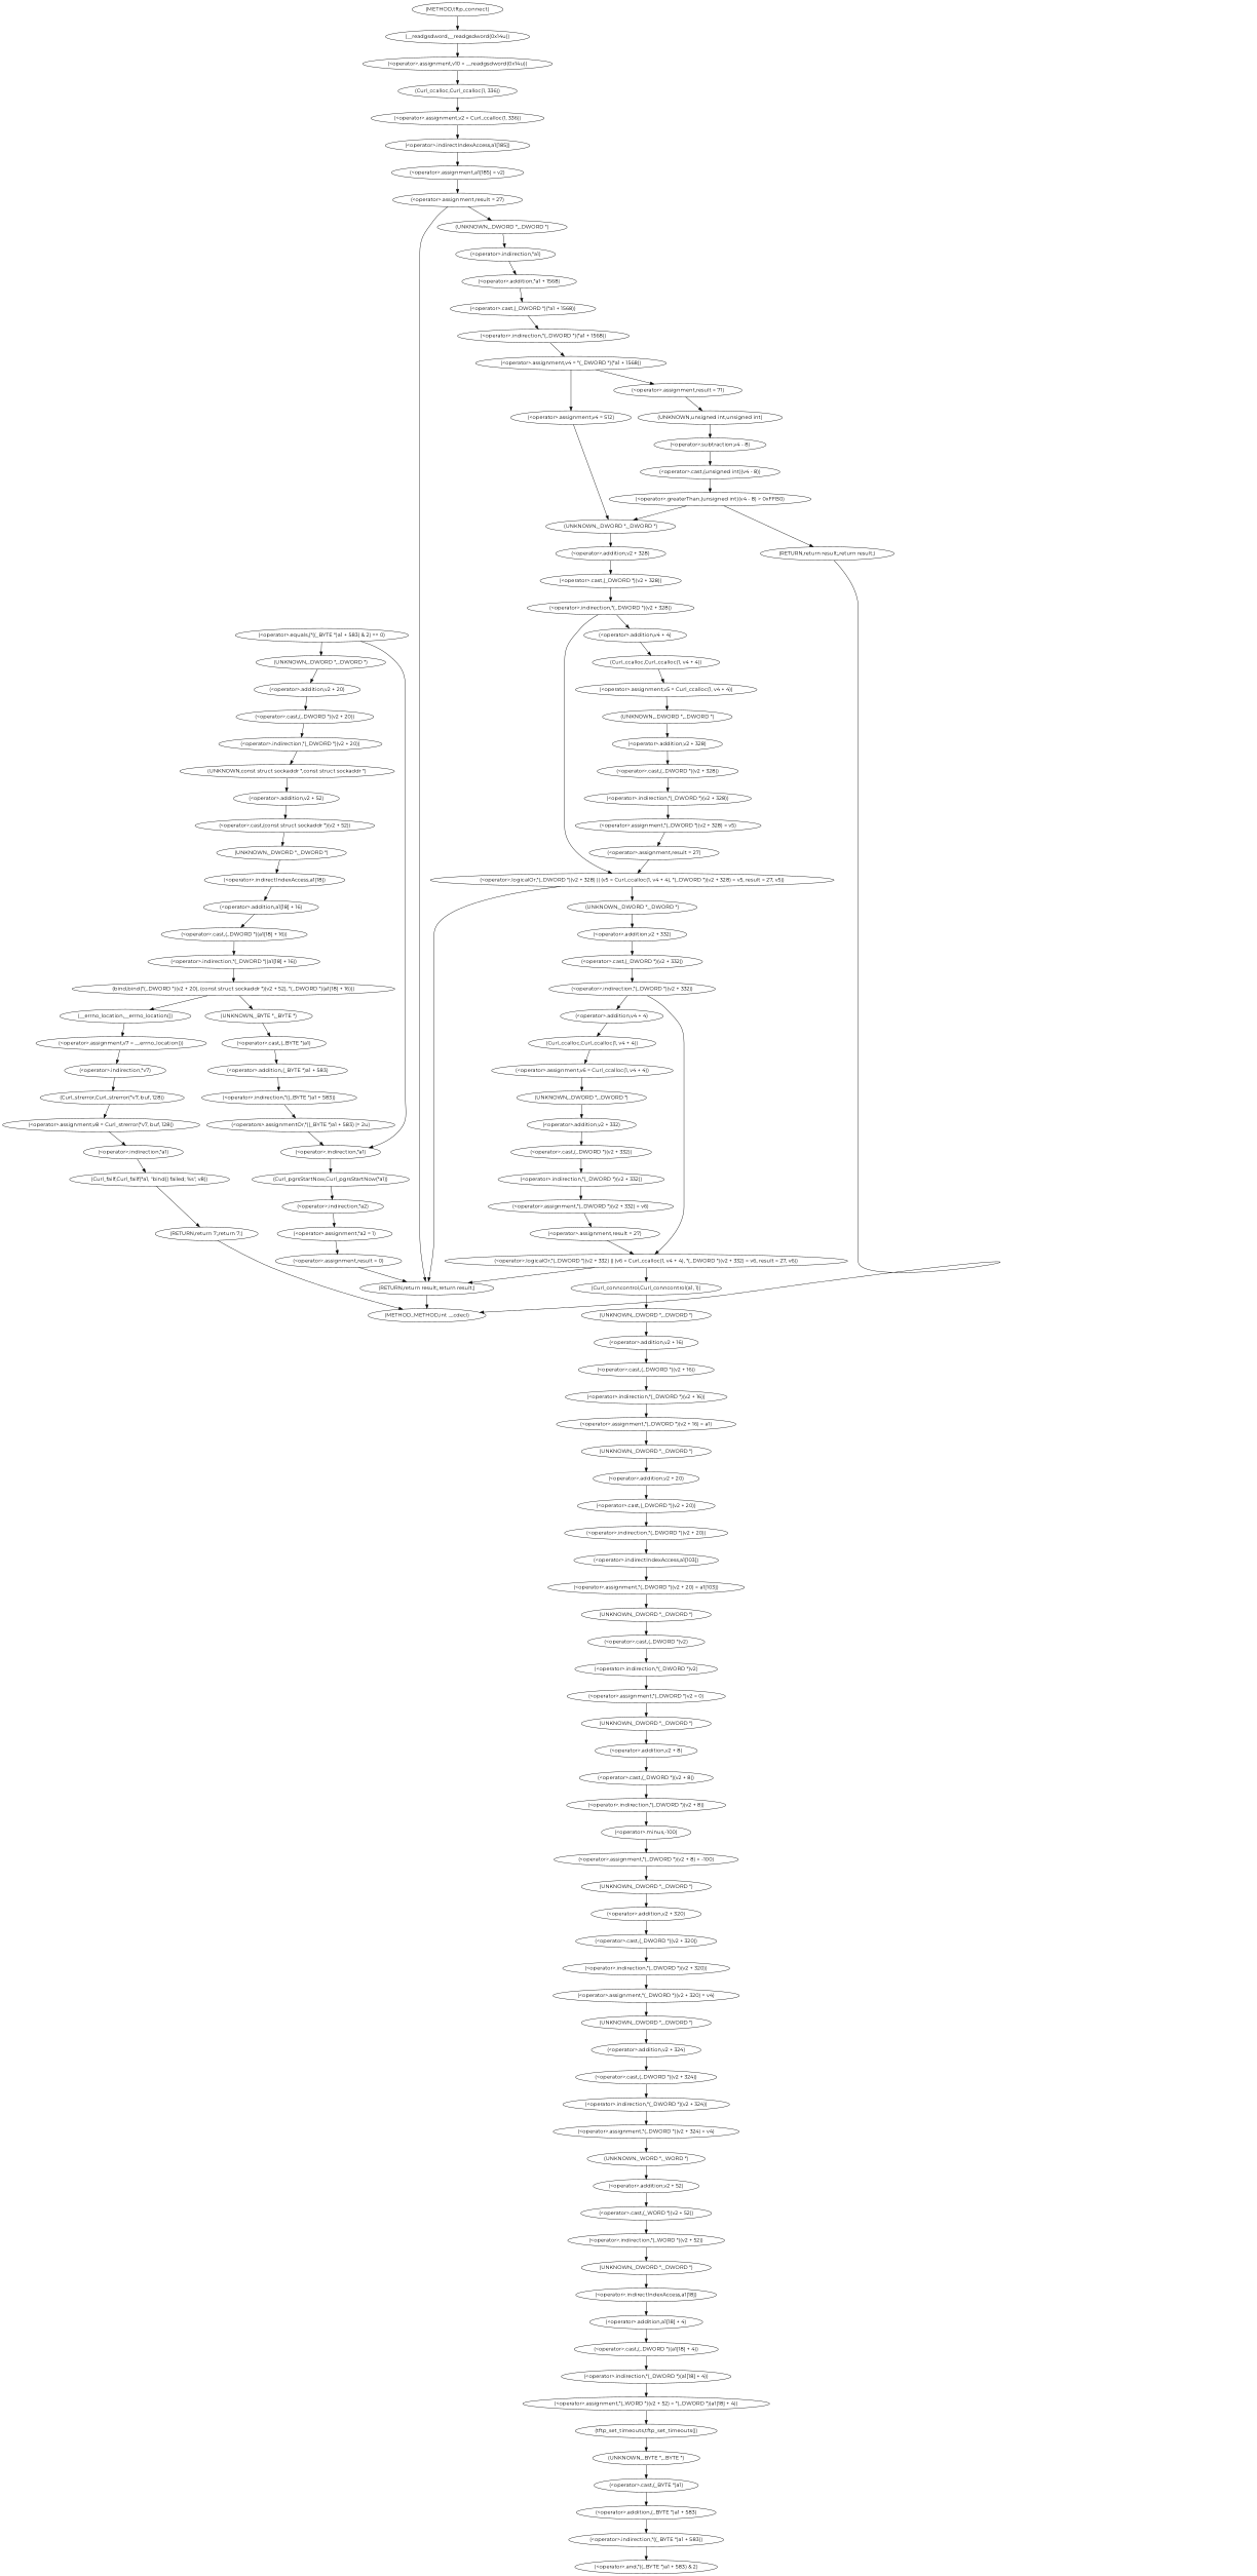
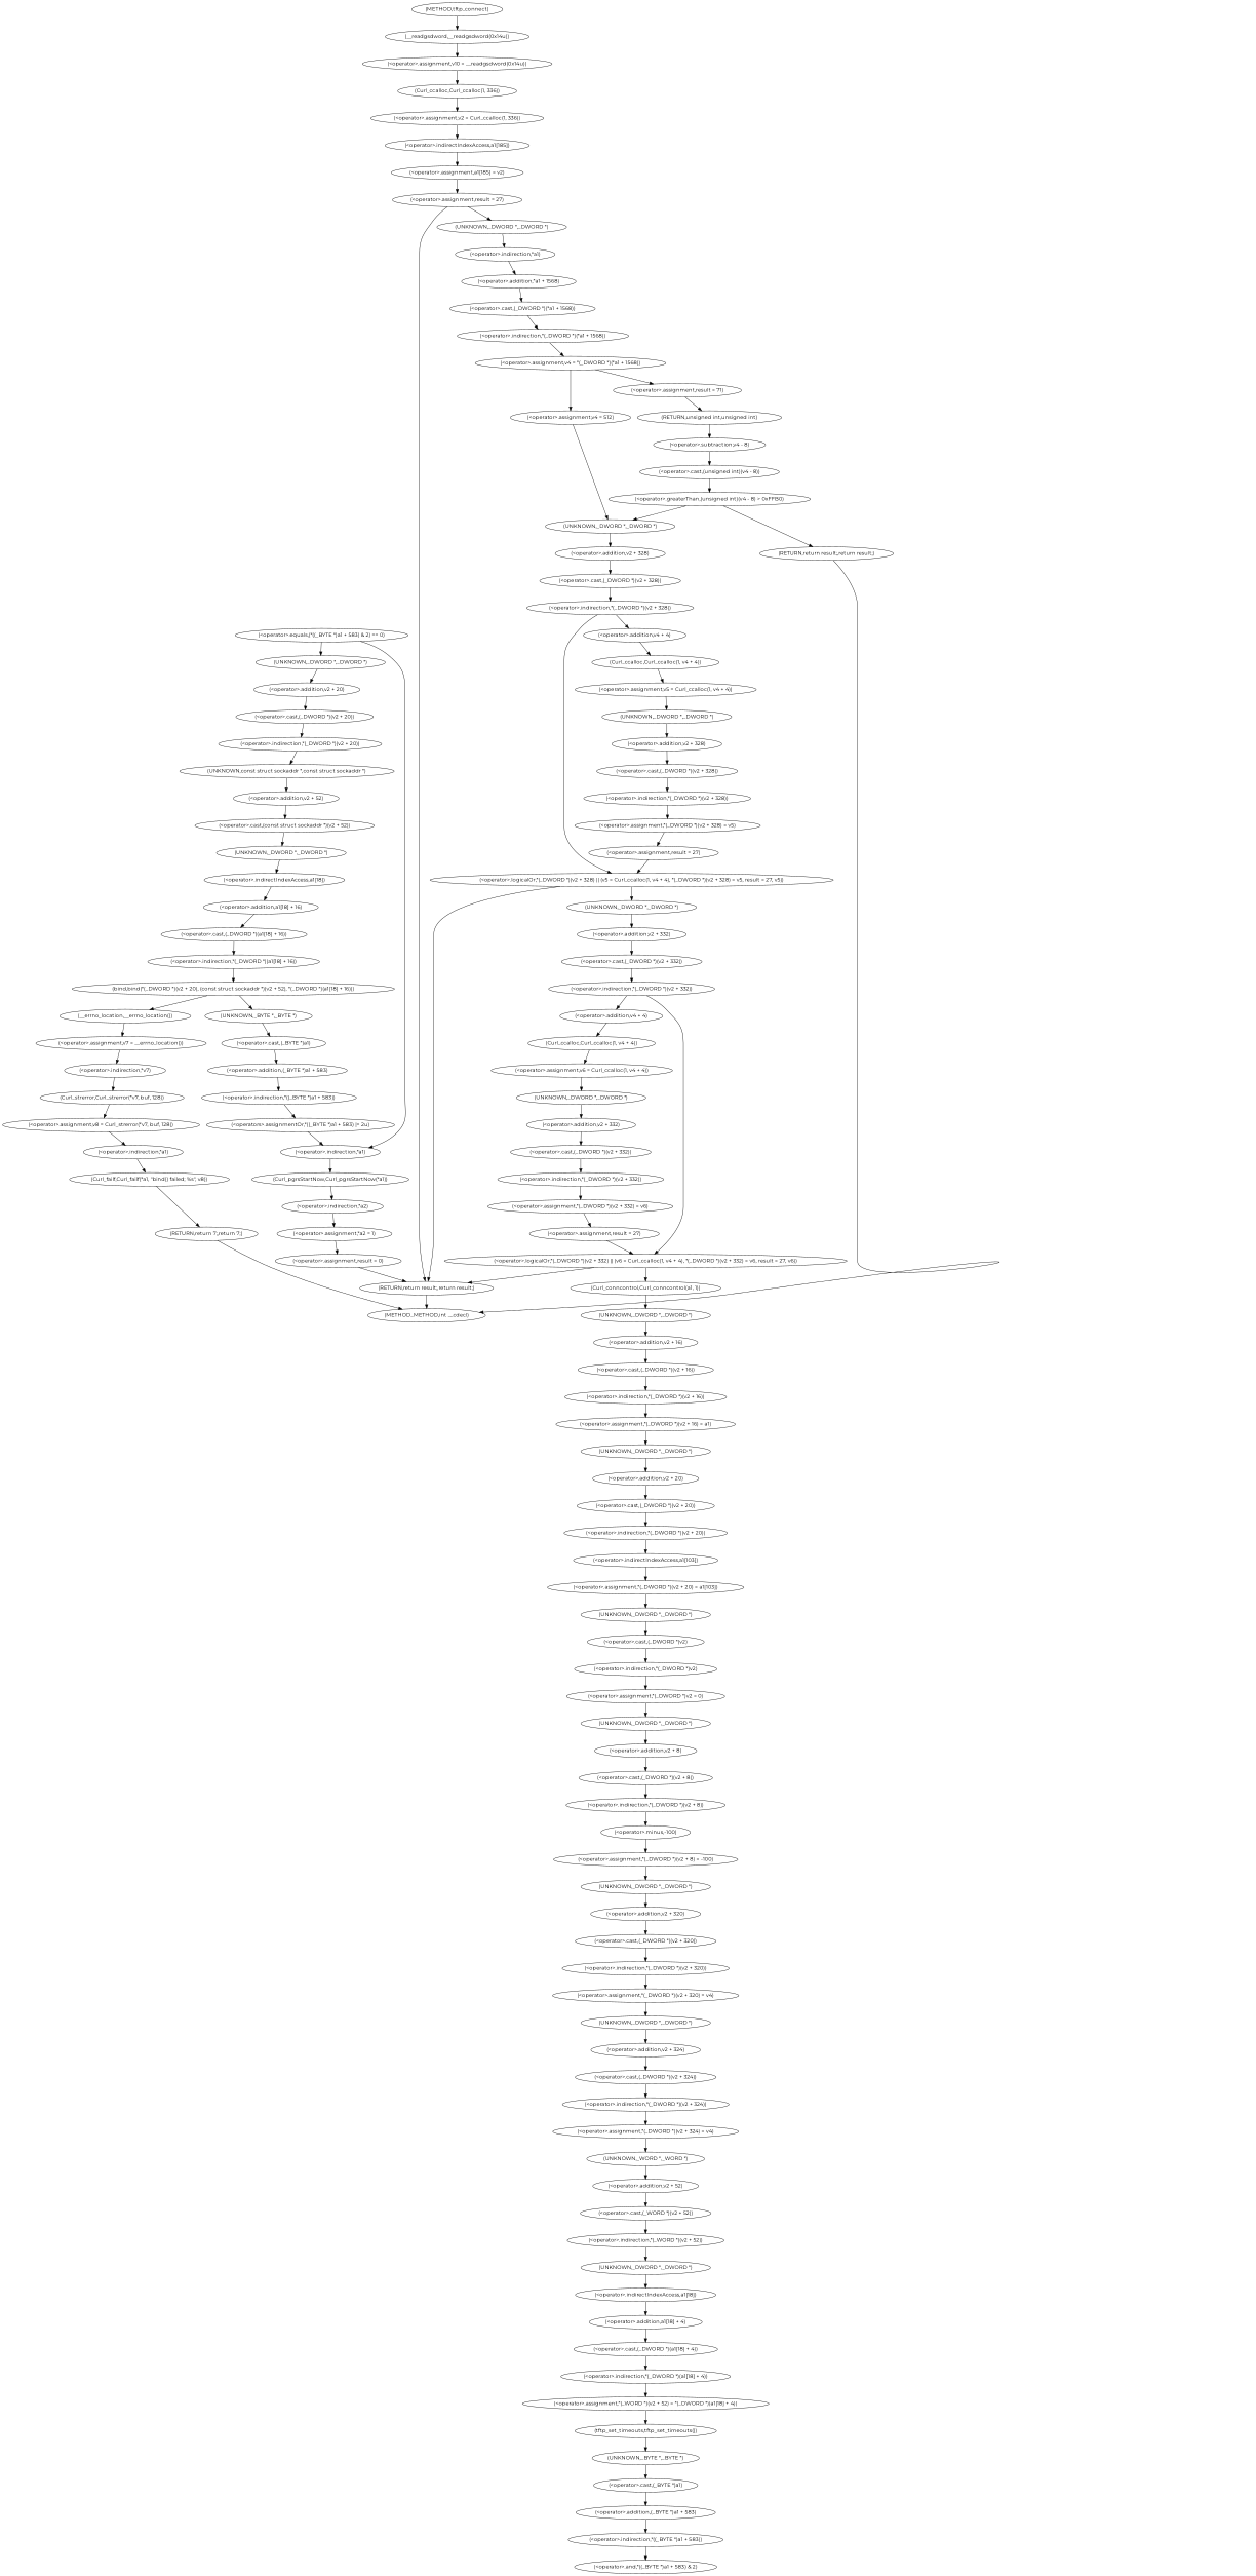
  digraph {
    fontname=Montserrat
    node [fontname=Montserrat]
    edge [fontname=Montserrat]
    n1 [label="(<operator>.assignment,v10 = __readgsdword(0x14u))"]
    n2 [label="(Curl_ccalloc,Curl_ccalloc(1, 336))"]
    n3 [label="(<operator>.assignment,v2 = Curl_ccalloc(1, 336))"]
    n4 [label="(__readgsdword,__readgsdword(0x14u))"]
    n5 [label="(<operator>.indirectIndexAccess,a1[185])"]
    n6 [label="(<operator>.assignment,a1[185] = v2)"]
    n7 [label="(<operator>.assignment,result = 27)"]
    n8 [label="(UNKNOWN,_DWORD *,_DWORD *)"]
    n9 [label="(RETURN,return result;,return result;)"]
    n10 [label="(<operator>.indirection,*a1)"]
    n11 [label="(METHOD_METHOD,int __cdecl)"]
    n12 [label="(<operator>.assignment,v4 = *(_DWORD *)(*a1 + 1568))"]
    n13 [label="(<operator>.assignment,result = 71)"]
    n14 [label="(<operator>.assignment,v4 = 512)"]
-   n15 [label="(UNKNOWN,unsigned int,unsigned int)"]
+   n15 [label="(RETURN,unsigned int,unsigned int)"]
    n16 [label="(UNKNOWN,_DWORD *,_DWORD *)"]
    n17 [label="(<operator>.indirection,*(_DWORD *)(*a1 + 1568))"]
    n18 [label="(<operator>.cast,(_DWORD *)(*a1 + 1568))"]
    n19 [label="(<operator>.addition,*a1 + 1568)"]
    n20 [label="(<operator>.subtraction,v4 - 8)"]
    n21 [label="(<operator>.greaterThan,(unsigned int)(v4 - 8) > 0xFFB0)"]
    n22 [label="(RETURN,return result;,return result;)"]
    n23 [label="(<operator>.addition,v2 + 328)"]
    n24 [label="(<operator>.cast,(unsigned int)(v4 - 8))"]
    n25 [label="(<operator>.logicalOr,*(_DWORD *)(v2 + 328) || (v5 = Curl_ccalloc(1, v4 + 4), *(_DWORD *)(v2 + 328) = v5, result = 27, v5))"]
    n26 [label="(UNKNOWN,_DWORD *,_DWORD *)"]
    n27 [label="(<operator>.addition,v2 + 332)"]
    n28 [label="(<operator>.indirection,*(_DWORD *)(v2 + 328))"]
    n29 [label="(<operator>.addition,v4 + 4)"]
    n30 [label="(Curl_ccalloc,Curl_ccalloc(1, v4 + 4))"]
    n31 [label="(<operator>.cast,(_DWORD *)(v2 + 328))"]
    n32 [label="(<operator>.assignment,v5 = Curl_ccalloc(1, v4 + 4))"]
    n33 [label="(UNKNOWN,_DWORD *,_DWORD *)"]
    n34 [label="(<operator>.addition,v2 + 328)"]
    n35 [label="(<operator>.assignment,*(_DWORD *)(v2 + 328) = v5)"]
    n36 [label="(<operator>.assignment,result = 27)"]
    n37 [label="(<operator>.indirection,*(_DWORD *)(v2 + 328))"]
    n38 [label="(<operator>.cast,(_DWORD *)(v2 + 328))"]
    n39 [label="(<operator>.logicalOr,*(_DWORD *)(v2 + 332) || (v6 = Curl_ccalloc(1, v4 + 4), *(_DWORD *)(v2 + 332) = v6, result = 27, v6))"]
    n40 [label="(Curl_conncontrol,Curl_conncontrol(a1, 1))"]
    n41 [label="(UNKNOWN,_DWORD *,_DWORD *)"]
    n42 [label="(<operator>.indirection,*(_DWORD *)(v2 + 332))"]
    n43 [label="(<operator>.addition,v4 + 4)"]
    n44 [label="(Curl_ccalloc,Curl_ccalloc(1, v4 + 4))"]
    n45 [label="(<operator>.cast,(_DWORD *)(v2 + 332))"]
    n46 [label="(<operator>.assignment,v6 = Curl_ccalloc(1, v4 + 4))"]
    n47 [label="(UNKNOWN,_DWORD *,_DWORD *)"]
    n48 [label="(<operator>.addition,v2 + 332)"]
    n49 [label="(<operator>.assignment,*(_DWORD *)(v2 + 332) = v6)"]
    n50 [label="(<operator>.assignment,result = 27)"]
    n51 [label="(<operator>.indirection,*(_DWORD *)(v2 + 332))"]
    n52 [label="(<operator>.cast,(_DWORD *)(v2 + 332))"]
    n53 [label="(<operator>.addition,v2 + 16)"]
    n54 [label="(<operator>.assignment,*(_DWORD *)(v2 + 16) = a1)"]
    n55 [label="(UNKNOWN,_DWORD *,_DWORD *)"]
    n56 [label="(<operator>.addition,v2 + 20)"]
    n57 [label="(<operator>.indirection,*(_DWORD *)(v2 + 16))"]
    n58 [label="(<operator>.cast,(_DWORD *)(v2 + 16))"]
    n59 [label="(<operator>.assignment,*(_DWORD *)(v2 + 20) = a1[103])"]
    n60 [label="(UNKNOWN,_DWORD *,_DWORD *)"]
    n61 [label="(<operator>.cast,(_DWORD *)v2)"]
    n62 [label="(<operator>.indirection,*(_DWORD *)(v2 + 20))"]
    n63 [label="(<operator>.indirectIndexAccess,a1[103])"]
    n64 [label="(<operator>.cast,(_DWORD *)(v2 + 20))"]
    n65 [label="(<operator>.assignment,*(_DWORD *)v2 = 0)"]
    n66 [label="(UNKNOWN,_DWORD *,_DWORD *)"]
    n67 [label="(<operator>.addition,v2 + 8)"]
    n68 [label="(<operator>.indirection,*(_DWORD *)v2)"]
    n69 [label="(<operator>.assignment,*(_DWORD *)(v2 + 8) = -100)"]
    n70 [label="(UNKNOWN,_DWORD *,_DWORD *)"]
    n71 [label="(<operator>.addition,v2 + 320)"]
    n72 [label="(<operator>.indirection,*(_DWORD *)(v2 + 8))"]
    n73 [label="(<operator>.minus,-100)"]
    n74 [label="(<operator>.cast,(_DWORD *)(v2 + 8))"]
    n75 [label="(<operator>.assignment,*(_DWORD *)(v2 + 320) = v4)"]
    n76 [label="(UNKNOWN,_DWORD *,_DWORD *)"]
    n77 [label="(<operator>.addition,v2 + 324)"]
    n78 [label="(<operator>.indirection,*(_DWORD *)(v2 + 320))"]
    n79 [label="(<operator>.cast,(_DWORD *)(v2 + 320))"]
    n80 [label="(<operator>.assignment,*(_DWORD *)(v2 + 324) = v4)"]
    n81 [label="(UNKNOWN,_WORD *,_WORD *)"]
    n82 [label="(<operator>.addition,v2 + 52)"]
    n83 [label="(<operator>.indirection,*(_DWORD *)(v2 + 324))"]
    n84 [label="(<operator>.cast,(_DWORD *)(v2 + 324))"]
    n85 [label="(<operator>.assignment,*(_WORD *)(v2 + 52) = *(_DWORD *)(a1[18] + 4))"]
    n86 [label="(tftp_set_timeouts,tftp_set_timeouts())"]
    n87 [label="(UNKNOWN,_BYTE *,_BYTE *)"]
    n88 [label="(<operator>.indirection,*(_WORD *)(v2 + 52))"]
    n89 [label="(UNKNOWN,_DWORD *,_DWORD *)"]
    n90 [label="(<operator>.indirectIndexAccess,a1[18])"]
    n91 [label="(<operator>.cast,(_WORD *)(v2 + 52))"]
    n92 [label="(<operator>.indirection,*(_DWORD *)(a1[18] + 4))"]
    n93 [label="(<operator>.cast,(_DWORD *)(a1[18] + 4))"]
    n94 [label="(<operator>.addition,a1[18] + 4)"]
    n95 [label="(<operator>.cast,(_BYTE *)a1)"]
    n96 [label="(<operator>.equals,(*((_BYTE *)a1 + 583) & 2) == 0)"]
    n97 [label="(UNKNOWN,_DWORD *,_DWORD *)"]
    n98 [label="(<operator>.indirection,*a1)"]
    n99 [label="(<operator>.addition,v2 + 20)"]
    n100 [label="(Curl_pgrsStartNow,Curl_pgrsStartNow(*a1))"]
    n101 [label="(<operator>.and,*((_BYTE *)a1 + 583) & 2)"]
    n102 [label="(<operator>.indirection,*((_BYTE *)a1 + 583))"]
    n103 [label="(<operator>.addition,(_BYTE *)a1 + 583)"]
    n104 [label="(bind,bind(*(_DWORD *)(v2 + 20), (const struct sockaddr *)(v2 + 52), *(_DWORD *)(a1[18] + 16)))"]
    n105 [label="(__errno_location,__errno_location())"]
    n106 [label="(UNKNOWN,_BYTE *,_BYTE *)"]
    n107 [label="(<operator>.assignment,v7 = __errno_location())"]
    n108 [label="(<operator>.cast,(_BYTE *)a1)"]
    n109 [label="(<operator>.indirection,*(_DWORD *)(v2 + 20))"]
    n110 [label="(UNKNOWN,const struct sockaddr *,const struct sockaddr *)"]
    n111 [label="(<operator>.addition,v2 + 52)"]
    n112 [label="(<operator>.cast,(_DWORD *)(v2 + 20))"]
    n113 [label="(<operator>.cast,(const struct sockaddr *)(v2 + 52))"]
    n114 [label="(UNKNOWN,_DWORD *,_DWORD *)"]
    n115 [label="(<operator>.indirectIndexAccess,a1[18])"]
    n116 [label="(<operator>.indirection,*(_DWORD *)(a1[18] + 16))"]
    n117 [label="(<operator>.cast,(_DWORD *)(a1[18] + 16))"]
    n118 [label="(<operator>.addition,a1[18] + 16)"]
    n119 [label="(<operator>.indirection,*v7)"]
    n120 [label="(Curl_strerror,Curl_strerror(*v7, buf, 128))"]
    n121 [label="(<operator>.assignment,v8 = Curl_strerror(*v7, buf, 128))"]
    n122 [label="(<operator>.indirection,*a1)"]
    n123 [label="(Curl_failf,Curl_failf(*a1, \"bind() failed; %s\", v8))"]
    n124 [label="(RETURN,return 7;,return 7;)"]
    n125 [label="(<operators>.assignmentOr,*((_BYTE *)a1 + 583) |= 2u)"]
    n126 [label="(<operator>.indirection,*((_BYTE *)a1 + 583))"]
    n127 [label="(<operator>.addition,(_BYTE *)a1 + 583)"]
    n128 [label="(<operator>.indirection,*a2)"]
    n129 [label="(<operator>.assignment,*a2 = 1)"]
    n130 [label="(<operator>.assignment,result = 0)"]
    n131 [label="(METHOD,tftp_connect)"]
    n1 -> n2
    n2 -> n3
    n3 -> n5
    n4 -> n1
    n5 -> n6
    n6 -> n7
    n7 -> n8
    n7 -> n9
    n8 -> n10
    n9 -> n11
    n10 -> n19
    n12 -> n13
    n12 -> n14
    n13 -> n15
    n14 -> n16
    n15 -> n20
    n16 -> n23
    n17 -> n12
    n18 -> n17
    n19 -> n18
    n20 -> n24
    n21 -> n16
    n21 -> n22
    n22 -> n11
    n23 -> n31
    n24 -> n21
    n25 -> n9
    n25 -> n26
    n26 -> n27
    n27 -> n45
    n28 -> n25
    n28 -> n29
    n29 -> n30
    n30 -> n32
    n31 -> n28
    n32 -> n33
    n33 -> n34
    n34 -> n38
    n35 -> n36
    n36 -> n25
    n37 -> n35
    n38 -> n37
    n39 -> n9
    n39 -> n40
    n40 -> n41
    n41 -> n53
    n42 -> n39
    n42 -> n43
    n43 -> n44
    n44 -> n46
    n45 -> n42
    n46 -> n47
    n47 -> n48
    n48 -> n52
    n49 -> n50
    n50 -> n39
    n51 -> n49
    n52 -> n51
    n53 -> n58
    n54 -> n55
    n55 -> n56
    n56 -> n64
    n57 -> n54
    n58 -> n57
    n59 -> n60
    n60 -> n61
    n61 -> n68
    n62 -> n63
    n63 -> n59
    n64 -> n62
    n65 -> n66
    n66 -> n67
    n67 -> n74
    n68 -> n65
    n69 -> n70
    n70 -> n71
    n71 -> n79
    n72 -> n73
    n73 -> n69
    n74 -> n72
    n75 -> n76
    n76 -> n77
    n77 -> n84
    n78 -> n75
    n79 -> n78
    n80 -> n81
    n81 -> n82
    n82 -> n91
    n83 -> n80
    n84 -> n83
    n85 -> n86
    n86 -> n87
    n87 -> n95
    n88 -> n89
    n89 -> n90
    n90 -> n94
    n91 -> n88
    n92 -> n85
    n93 -> n92
    n94 -> n93
    n95 -> n103
    n96 -> n97
    n96 -> n98
    n97 -> n99
    n98 -> n100
    n99 -> n112
    n100 -> n128
    n102 -> n101
    n103 -> n102
    n104 -> n105
    n104 -> n106
    n105 -> n107
    n106 -> n108
    n107 -> n119
    n108 -> n127
    n109 -> n110
    n110 -> n111
    n111 -> n113
    n112 -> n109
    n113 -> n114
    n114 -> n115
    n115 -> n118
    n116 -> n104
    n117 -> n116
    n118 -> n117
    n119 -> n120
    n120 -> n121
    n121 -> n122
    n122 -> n123
    n123 -> n124
    n124 -> n11
    n125 -> n98
    n126 -> n125
    n127 -> n126
    n128 -> n129
    n129 -> n130
    n130 -> n9
    n131 -> n4
  }
